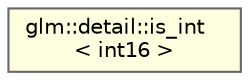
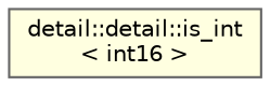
  digraph {
    rankdir=LR
-   n1 [color=grey40 fillcolor=lightyellow fontname=Helvetica fontsize=10 height=0.2 label="glm::detail::is_int\l\< int16 \>" shape=box style=filled width=0.4]
+   n1 [color=grey40 fillcolor=lightyellow fontname=Helvetica fontsize=10 height=0.2 label="detail::detail::is_int\l\< int16 \>" shape=box style=filled width=0.4]
  }
